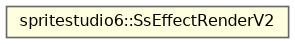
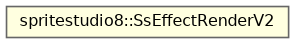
  digraph {
    rankdir=TB
-   n1 [color=grey40 fillcolor=lightyellow fontname=Helvetica fontsize=10 height=0.2 label="spritestudio6::SsEffectRenderV2" shape=box style=filled width=0.4]
+   n1 [color=grey40 fillcolor=lightyellow fontname=Helvetica fontsize=10 height=0.2 label="spritestudio8::SsEffectRenderV2" shape=box style=filled width=0.4]
  }
